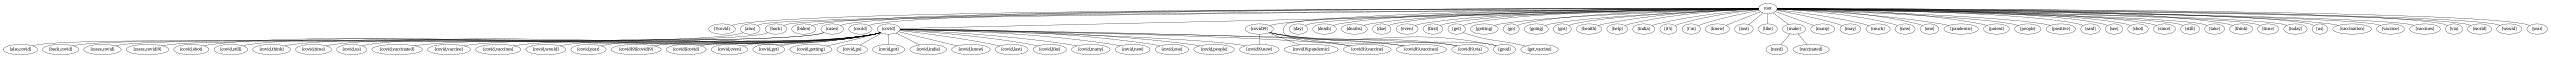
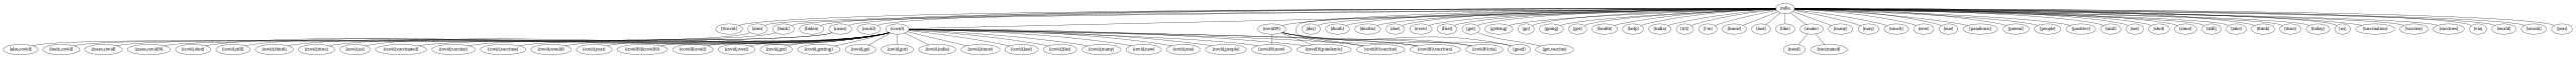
  graph {
    fontname=Merriweather
    node [fontname=Merriweather]
    edge [fontname=Merriweather]
-   root
+   root [label=india]
    "[#covid]"
    "[also]"
    "[back]"
    "[biden]"
    "[cases]"
    "[could]"
    "[covid]"
    "[covid19]"
    "[day]"
    "[death]"
    "[deaths]"
    "[due]"
    "[even]"
    "[first]"
    "[get]"
    "[getting]"
    "[go]"
    "[going]"
    "[good]"
    "[got]"
    "[health]"
    "[help]"
    "[india]"
    "[it’s]"
    "[i’m]"
    "[know]"
    "[last]"
    "[like]"
    "[make]"
    "[many]"
    "[may]"
    "[much]"
    "[new]"
    "[one]"
    "[pandemic]"
    "[patent]"
    "[people]"
    "[positive]"
    "[said]"
    "[see]"
    "[shot]"
    "[since]"
    "[still]"
    "[take]"
    "[think]"
    "[time]"
    "[today]"
    "[us]"
    "[vaccination]"
    "[vaccine]"
    "[vaccines]"
    "[via]"
    "[world]"
    "[would]"
    "[year]"
    "[also,covid]"
    "[back,covid]"
    "[cases,covid]"
    "[cases,covid19]"
    "[covid][covid]"
    "[covid,even]"
    "[covid,get]"
    "[covid,getting]"
    "[covid,go]"
    "[covid,got]"
    "[covid,india]"
    "[covid,know]"
    "[covid,last]"
    "[covid,like]"
    "[covid,many]"
    "[covid,new]"
    "[covid,one]"
    "[covid,people]"
    "[covid,shot]"
    "[covid,still]"
    "[covid,think]"
    "[covid,time]"
    "[covid,us]"
    "[covid,vaccinated]"
    "[covid,vaccine]"
    "[covid,vaccines]"
    "[covid,would]"
    "[covid,year]"
    "[covid19][covid19]"
    "[covid19,new]"
    "[covid19,pandemic]"
    "[covid19,vaccine]"
    "[covid19,vaccines]"
    "[covid19,via]"
    "[get,vaccine]"
    "[need]"
    "[vaccinated]"
    root -- "[#covid]"
    root -- "[also]"
    root -- "[back]"
    root -- "[biden]"
    root -- "[cases]"
    root -- "[could]"
    root -- "[covid]"
    root -- "[covid19]"
    root -- "[day]"
    root -- "[death]"
    root -- "[deaths]"
    root -- "[due]"
    root -- "[even]"
    root -- "[first]"
    root -- "[get]"
    root -- "[getting]"
    root -- "[go]"
    root -- "[going]"
    root -- "[good]"
    root -- "[got]"
    root -- "[health]"
    root -- "[help]"
    root -- "[india]"
    root -- "[it’s]"
    root -- "[i’m]"
    root -- "[know]"
    root -- "[last]"
    root -- "[like]"
    root -- "[make]"
    root -- "[many]"
    root -- "[may]"
    root -- "[much]"
    root -- "[new]"
    root -- "[one]"
    root -- "[pandemic]"
    root -- "[patent]"
    root -- "[people]"
    root -- "[positive]"
    root -- "[said]"
    root -- "[see]"
    root -- "[shot]"
    root -- "[since]"
    root -- "[still]"
    root -- "[take]"
    root -- "[think]"
    root -- "[time]"
    root -- "[today]"
    root -- "[us]"
    root -- "[vaccination]"
    root -- "[vaccine]"
    root -- "[vaccines]"
    root -- "[via]"
    root -- "[world]"
    root -- "[would]"
    root -- "[year]"
    "[also]" -- "[also,covid]"
    "[back]" -- "[back,covid]"
    "[cases]" -- "[cases,covid]"
    "[cases]" -- "[cases,covid19]"
    "[covid]" -- "[covid][covid]"
    "[covid]" -- "[covid,even]"
    "[covid]" -- "[covid,get]"
    "[covid]" -- "[covid,getting]"
    "[covid]" -- "[covid,go]"
    "[covid]" -- "[covid,got]"
    "[covid]" -- "[covid,india]"
    "[covid]" -- "[covid,know]"
    "[covid]" -- "[covid,last]"
    "[covid]" -- "[covid,like]"
    "[covid]" -- "[covid,many]"
    "[covid]" -- "[covid,new]"
    "[covid]" -- "[covid,one]"
    "[covid]" -- "[covid,people]"
    "[covid]" -- "[covid,shot]"
    "[covid]" -- "[covid,still]"
    "[covid]" -- "[covid,think]"
    "[covid]" -- "[covid,time]"
    "[covid]" -- "[covid,us]"
    "[covid]" -- "[covid,vaccinated]"
    "[covid]" -- "[covid,vaccine]"
    "[covid]" -- "[covid,vaccines]"
    "[covid]" -- "[covid,would]"
    "[covid]" -- "[covid,year]"
    "[covid]" -- "[covid19][covid19]"
    "[covid]" -- "[covid19,new]"
+   "[covid]" -- "[covid19,pandemic]"
    "[covid]" -- "[covid19,vaccine]"
    "[covid]" -- "[covid19,vaccines]"
    "[covid]" -- "[covid19,via]"
    "[covid19]" -- "[good]"
    "[covid19]" -- "[covid19,new]"
    "[covid19]" -- "[covid19,pandemic]"
    "[covid19]" -- "[covid19,vaccine]"
    "[covid19]" -- "[covid19,vaccines]"
    "[covid19]" -- "[covid19,via]"
    "[get]" -- "[get,vaccine]"
    "[make]" -- "[need]"
    "[make]" -- "[vaccinated]"
  }
